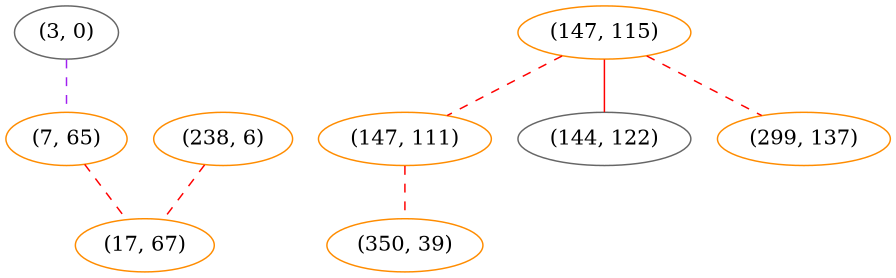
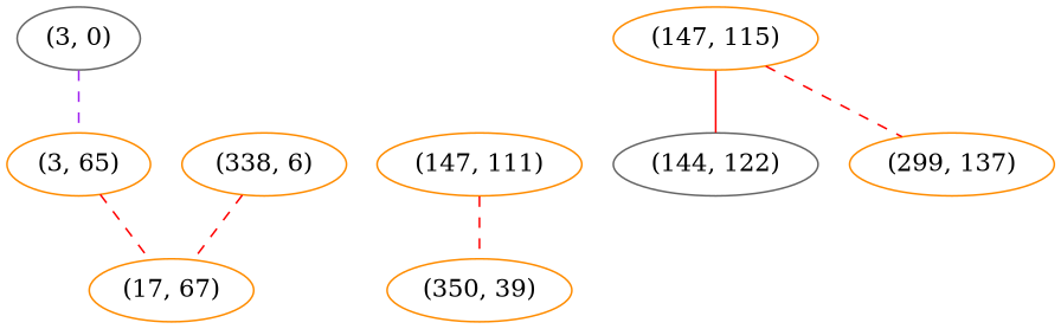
  graph {
    node [color=darkorange]
    edge [color=red style=dashed weight=1]
    n1 [color=gray40 label="(3, 0)"]
-   "(7, 65)"
+   "(7, 65)" [label="(3, 65)"]
    "(17, 67)"
    "(147, 115)"
    "(147, 111)"
    "(144, 122)" [color=gray40]
    n7 [label="(299, 137)"]
    n8 [label="(350, 39)"]
-   "(238, 6)"
+   "(238, 6)" [label="(338, 6)"]
    n1 -- "(7, 65)" [color=purple weight=4]
    "(7, 65)" -- "(17, 67)"
-   "(147, 115)" -- "(147, 111)"
    "(147, 115)" -- "(144, 122)" [style=solid]
    "(147, 115)" -- n7
    "(147, 111)" -- n8
    "(238, 6)" -- "(17, 67)"
  }
